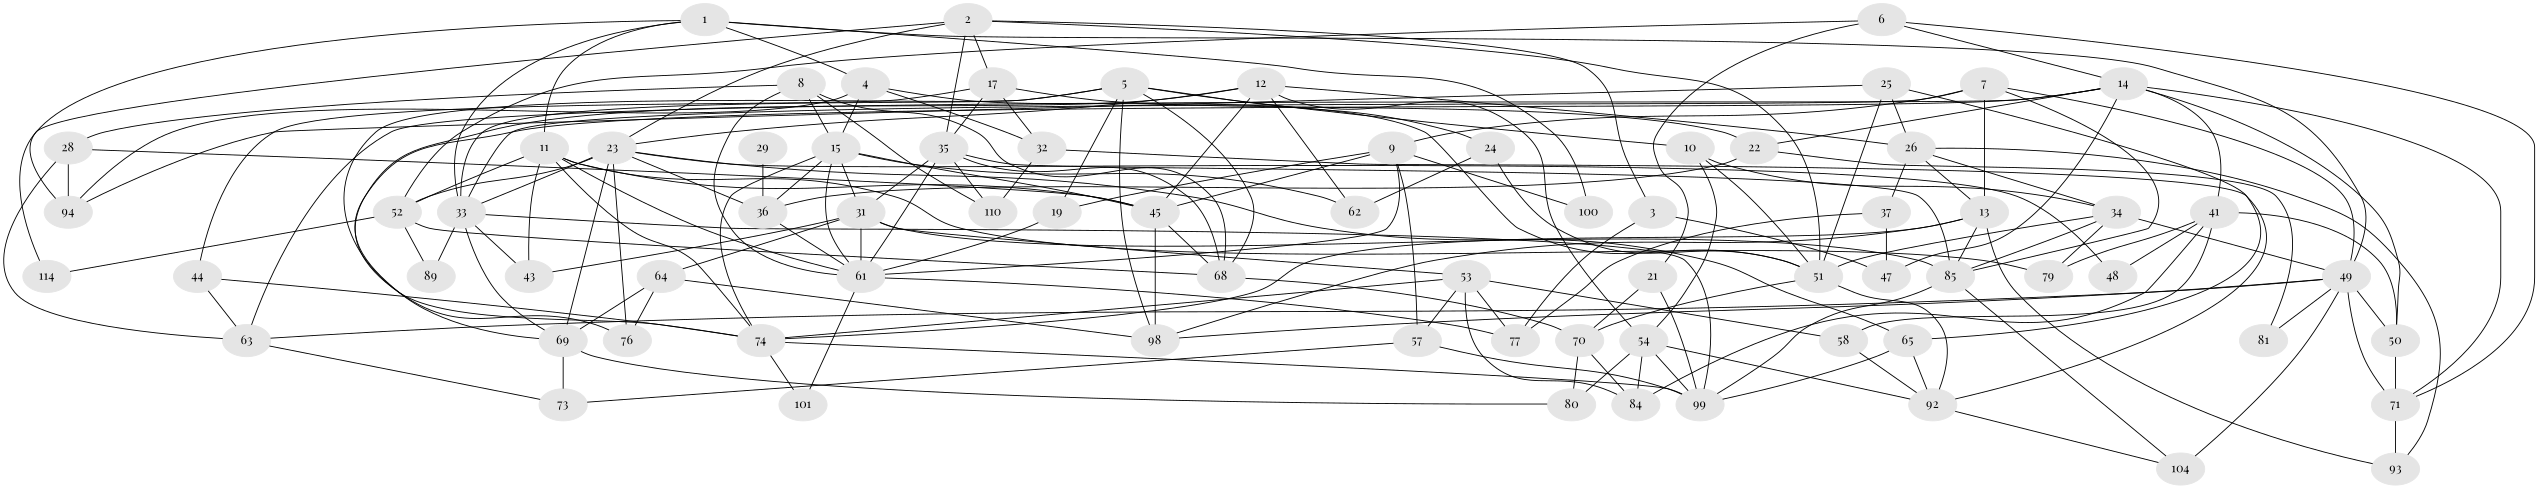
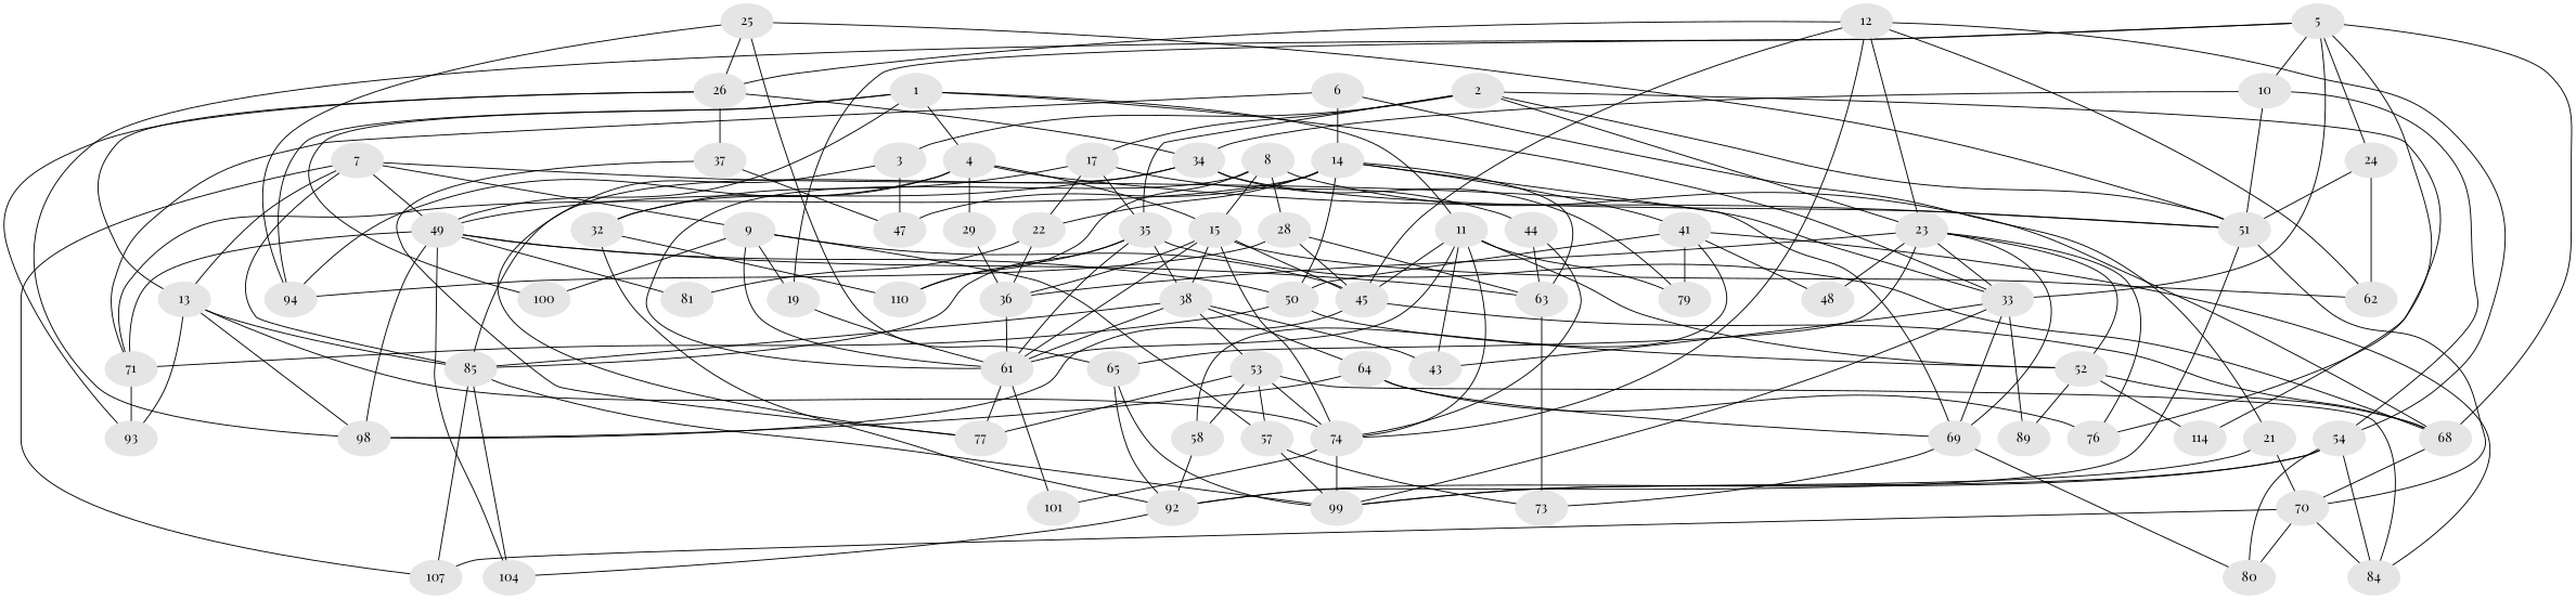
  graph {
    fontname="Playfair Display"
    node [color=gray90 fontname="Playfair Display" style=filled]
    edge [fontname="Playfair Display"]
    1 [super="+46"]
    4 [super="+83"]
    11 [super="+27"]
    33 [super="+95"]
    49 [super="+66"]
    94 [super="+96"]
    100
    51 [super="+59"]
    15 [super="+120"]
    29
    32
    52 [super="+91"]
    61 [super="+106"]
    45 [super="+88"]
    43
    74 [super="+109"]
    79
    69 [super="+105"]
    99 [super="+115"]
    89
    98
    71 [super="+112"]
    50 [super="+118"]
    63
    81
    104
    2 [super="+40"]
    3 [super="+31"]
    17
    23 [super="+55"]
    35 [super="+113"]
    114
    47 [super="+67"]
    77
    22
    44 [super="+102"]
    76 [super="+86"]
    36 [super="+82"]
    48
    65
    68 [super="+111"]
    85 [super="+117"]
    110
-   38 [super="+87" label=31]
+   38 [super="+87"]
    70 [super="+119"]
    92 [super="+116"]
    62 [super="+75"]
    5 [super="+72"]
    10 [super="+90"]
    19
    24
    34 [super="+103"]
    54 [super="+56"]
    6 [super="+18"]
    14 [super="+39"]
    21
    41 [super="+97"]
    93
    7 [super="+42"]
    9
    13 [super="+30"]
+   107
    57 [super="+78"]
    8 [super="+20"]
    28
    101
    73
    84
    80
    12 [super="+16"]
    26 [super="+60"]
    37
    58
    53 [super="+108"]
    64
    25
    1 -- 4
    1 -- 11
    1 -- 33
    1 -- 49
    1 -- 94
    1 -- 100
    4 -- 94
    4 -- 51
    4 -- 15
+   4 -- 29
    4 -- 32
    11 -- 52
    11 -- 61
    11 -- 45
    11 -- 43 [weight=2]
    11 -- 74
    11 -- 79
    33 -- 43
    33 -- 69
    33 -- 99
    33 -- 89
    49 -- 98
    49 -- 71 [weight=2]
    49 -- 50
    49 -- 63
    49 -- 81 [weight=2]
    49 -- 104
    51 -- 70
    51 -- 92
    15 -- 61
    15 -- 45
    15 -- 74
    15 -- 36
    15 -- 38
    15 -- 62
    29 -- 36
    32 -- 110
    32 -- 92
    52 -- 89
    52 -- 114
    52 -- 68
    61 -- 77
    61 -- 101
    45 -- 98
    45 -- 68
    74 -- 99
    74 -- 101
    69 -- 73
    69 -- 80
    71 -- 93
    50 -- 71
    63 -- 73
    2 -- 51
    2 -- 3
    2 -- 17
    2 -- 23
    2 -- 35
    2 -- 114
    3 -- 47
    3 -- 77
    17 -- 32
    17 -- 35
    17 -- 22
    17 -- 44
    23 -- 33
    23 -- 52
    23 -- 69
    23 -- 76
    23 -- 36
    23 -- 48
    23 -- 65
    35 -- 61
    35 -- 68
    35 -- 85
    35 -- 110
    35 -- 38
    22 -- 81
    22 -- 36
    44 -- 74
    44 -- 63
    36 -- 61
    65 -- 99
    65 -- 92
    68 -- 70
    85 -- 99
    85 -- 104
+   85 -- 107
    38 -- 61 [weight=2]
    38 -- 43
    38 -- 85
    38 -- 53
    38 -- 64
+   70 -- 107
    70 -- 84
    70 -- 80
    92 -- 104
    5 -- 33
    5 -- 98
    5 -- 76
    5 -- 68
    5 -- 10
    5 -- 19
    5 -- 24
    10 -- 51
    10 -- 34
    10 -- 54
    19 -- 61
    24 -- 51
    24 -- 62
    34 -- 49
    34 -- 51
    34 -- 79
    34 -- 85
    54 -- 99
    54 -- 92
    54 -- 84
    54 -- 80
-   6 -- 52
+   50 -- 52
    6 -- 71
    6 -- 14
    6 -- 21
    14 -- 69
    14 -- 71
    14 -- 50
    14 -- 63
    14 -- 47
    14 -- 22
    14 -- 41
    21 -- 99
    21 -- 70
    41 -- 79
    41 -- 50
    41 -- 48
    41 -- 84
    41 -- 58
    7 -- 33
    7 -- 49
    7 -- 85
    7 -- 9
    7 -- 13
+   7 -- 107
    9 -- 100
    9 -- 61
    9 -- 45
    9 -- 19
    9 -- 57
    13 -- 74
    13 -- 98
    13 -- 85
    13 -- 93
    57 -- 99
    57 -- 73
    8 -- 15
    8 -- 61
    8 -- 68
    8 -- 110
    8 -- 28
    28 -- 94 [weight=2]
    28 -- 45
    28 -- 63
    12 -- 45
    12 -- 74
    12 -- 23
    12 -- 62
    12 -- 54
    12 -- 26
    26 -- 34
    26 -- 93
    26 -- 13
    26 -- 37
    37 -- 47
    37 -- 77
    58 -- 92
    53 -- 74
    53 -- 77
    53 -- 57
    53 -- 84
    53 -- 58
    64 -- 69
    64 -- 98
    64 -- 76
    25 -- 94
    25 -- 51
    25 -- 65
    25 -- 26
  }
